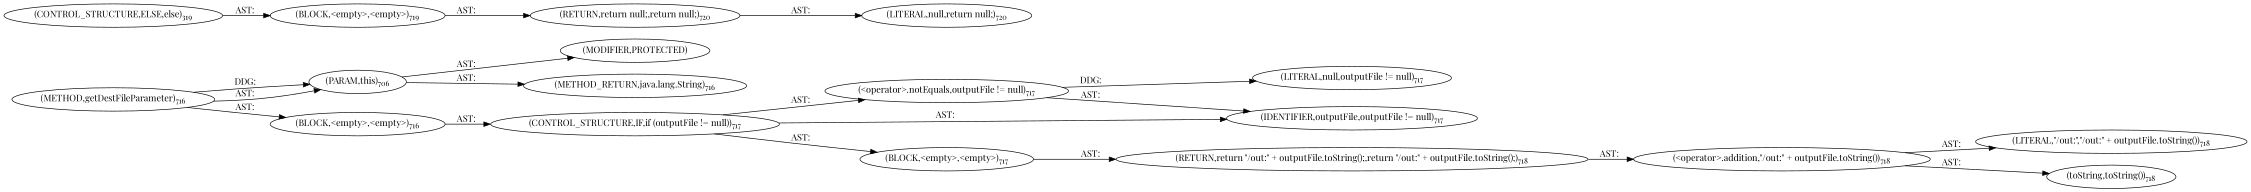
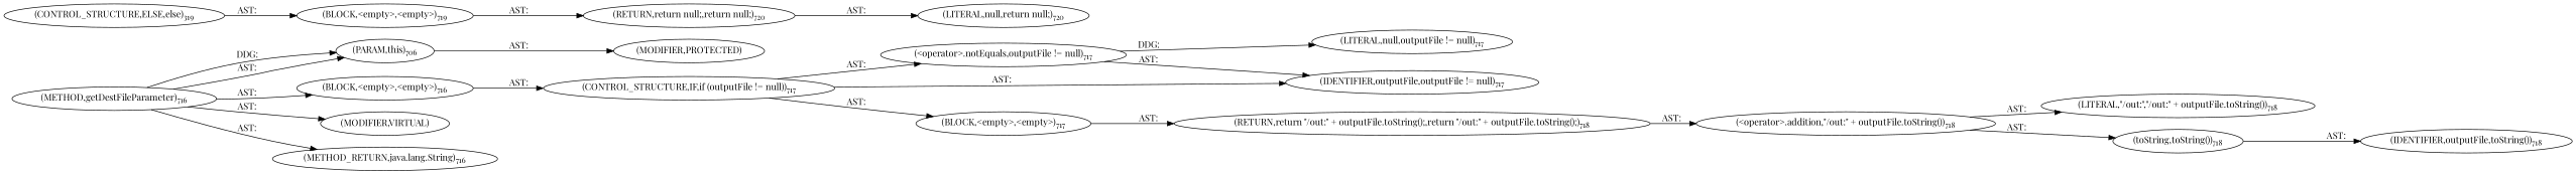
  digraph {
    fontname="Playfair Display"
    rankdir=LR
    node [fontname="Playfair Display"]
    edge [fontname="Playfair Display"]
    n1 [label=<(METHOD,getDestFileParameter)<SUB>716</SUB>>]
    n2 [label=<(PARAM,this)<SUB>706</SUB>>]
    n3 [label=<(BLOCK,&lt;empty&gt;,&lt;empty&gt;)<SUB>716</SUB>>]
+   n4 [label=<(MODIFIER,VIRTUAL)>]
    n5 [label=<(METHOD_RETURN,java.lang.String)<SUB>716</SUB>>]
    n6 [label=<(MODIFIER,PROTECTED)>]
    n7 [label=<(CONTROL_STRUCTURE,IF,if (outputFile != null))<SUB>717</SUB>>]
    n8 [label=<(&lt;operator&gt;.notEquals,outputFile != null)<SUB>717</SUB>>]
    n9 [label=<(BLOCK,&lt;empty&gt;,&lt;empty&gt;)<SUB>717</SUB>>]
    n10 [label=<(IDENTIFIER,outputFile,outputFile != null)<SUB>717</SUB>>]
    n11 [label=<(LITERAL,null,outputFile != null)<SUB>717</SUB>>]
    n12 [label=<(RETURN,return &quot;/out:&quot; + outputFile.toString();,return &quot;/out:&quot; + outputFile.toString();)<SUB>718</SUB>>]
    n13 [label=<(CONTROL_STRUCTURE,ELSE,else)<SUB>319</SUB>>]
    n14 [label=<(BLOCK,&lt;empty&gt;,&lt;empty&gt;)<SUB>719</SUB>>]
    n15 [label=<(&lt;operator&gt;.addition,&quot;/out:&quot; + outputFile.toString())<SUB>718</SUB>>]
    n16 [label=<(LITERAL,&quot;/out:&quot;,&quot;/out:&quot; + outputFile.toString())<SUB>718</SUB>>]
    n17 [label=<(toString,toString())<SUB>718</SUB>>]
+   n18 [label=<(IDENTIFIER,outputFile,toString())<SUB>718</SUB>>]
    n19 [label=<(RETURN,return null;,return null;)<SUB>720</SUB>>]
    n20 [label=<(LITERAL,null,return null;)<SUB>720</SUB>>]
    n1 -> n2 [label="AST: "]
    n1 -> n2 [label="DDG: "]
    n1 -> n3 [label="AST: "]
-   n2 -> n5 [label="AST: "]
+   n1 -> n4 [label="AST: "]
+   n1 -> n5 [label="AST: "]
    n2 -> n6 [label="AST: "]
    n3 -> n7 [label="AST: "]
    n7 -> n8 [label="AST: "]
    n7 -> n9 [label="AST: "]
    n7 -> n10 [label="AST: "]
    n8 -> n10 [label="AST: "]
    n8 -> n11 [label="DDG: "]
    n9 -> n12 [label="AST: "]
    n12 -> n15 [label="AST: "]
    n13 -> n14 [label="AST: "]
    n14 -> n19 [label="AST: "]
    n15 -> n16 [label="AST: "]
    n15 -> n17 [label="AST: "]
+   n17 -> n18 [label="AST: "]
    n19 -> n20 [label="AST: "]
  }
